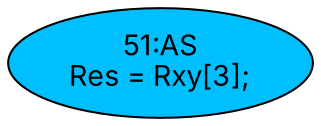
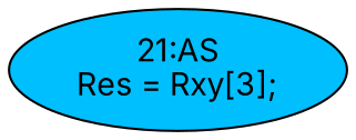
  strict digraph {
    fontname=Inter
-   n1 [ast="<pyverilog.vparser.ast.Assign object at 0x7fdf564d0350>" def_var="['Res']" fillcolor=deepskyblue label="51:AS\nRes = Rxy[3];" statements="[]" style=filled typ=Assign use_var="['Rxy']" fontname=Inter]
+   n1 [ast="<pyverilog.vparser.ast.Assign object at 0x7fdf564d0350>" def_var="['Res']" fillcolor=deepskyblue label="21:AS\nRes = Rxy[3];" statements="[]" style=filled typ=Assign use_var="['Rxy']" fontname=Inter]
  }
